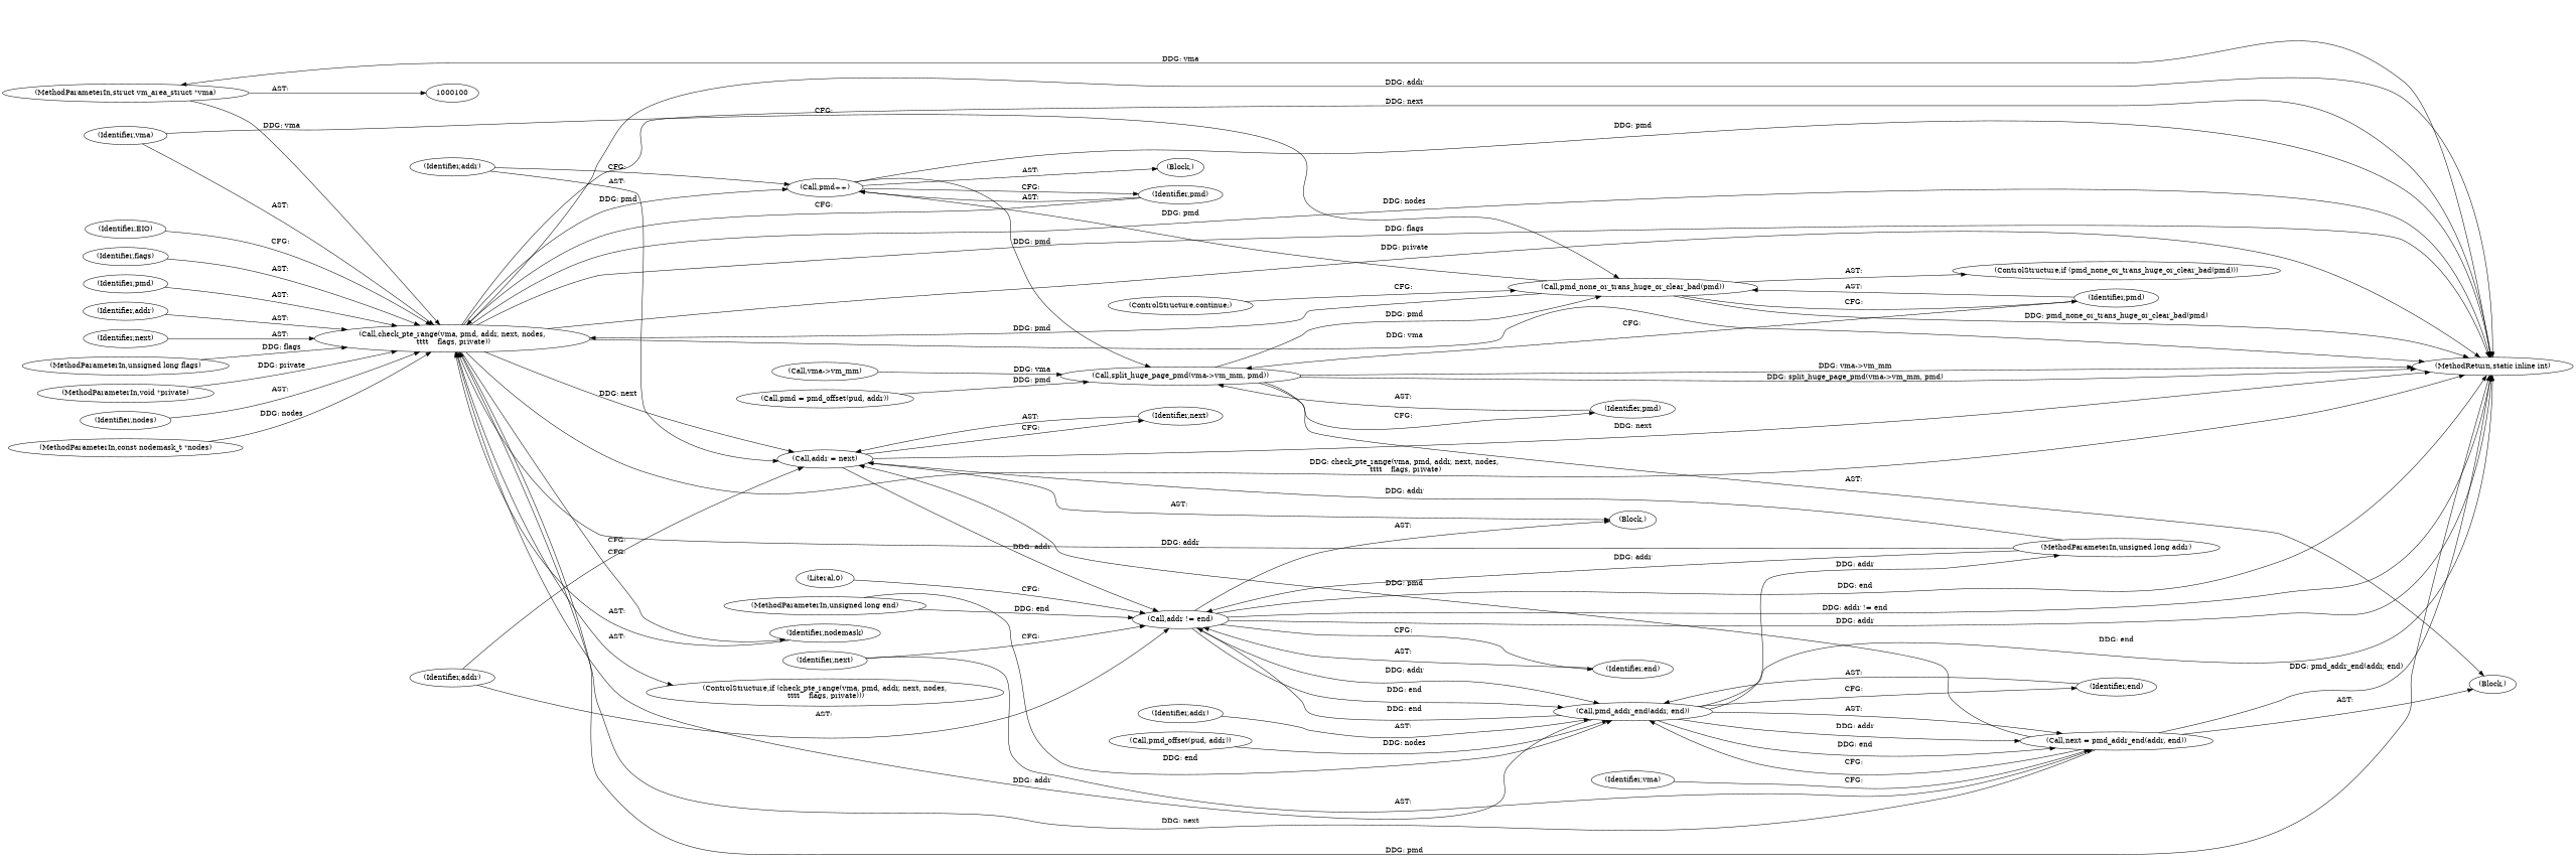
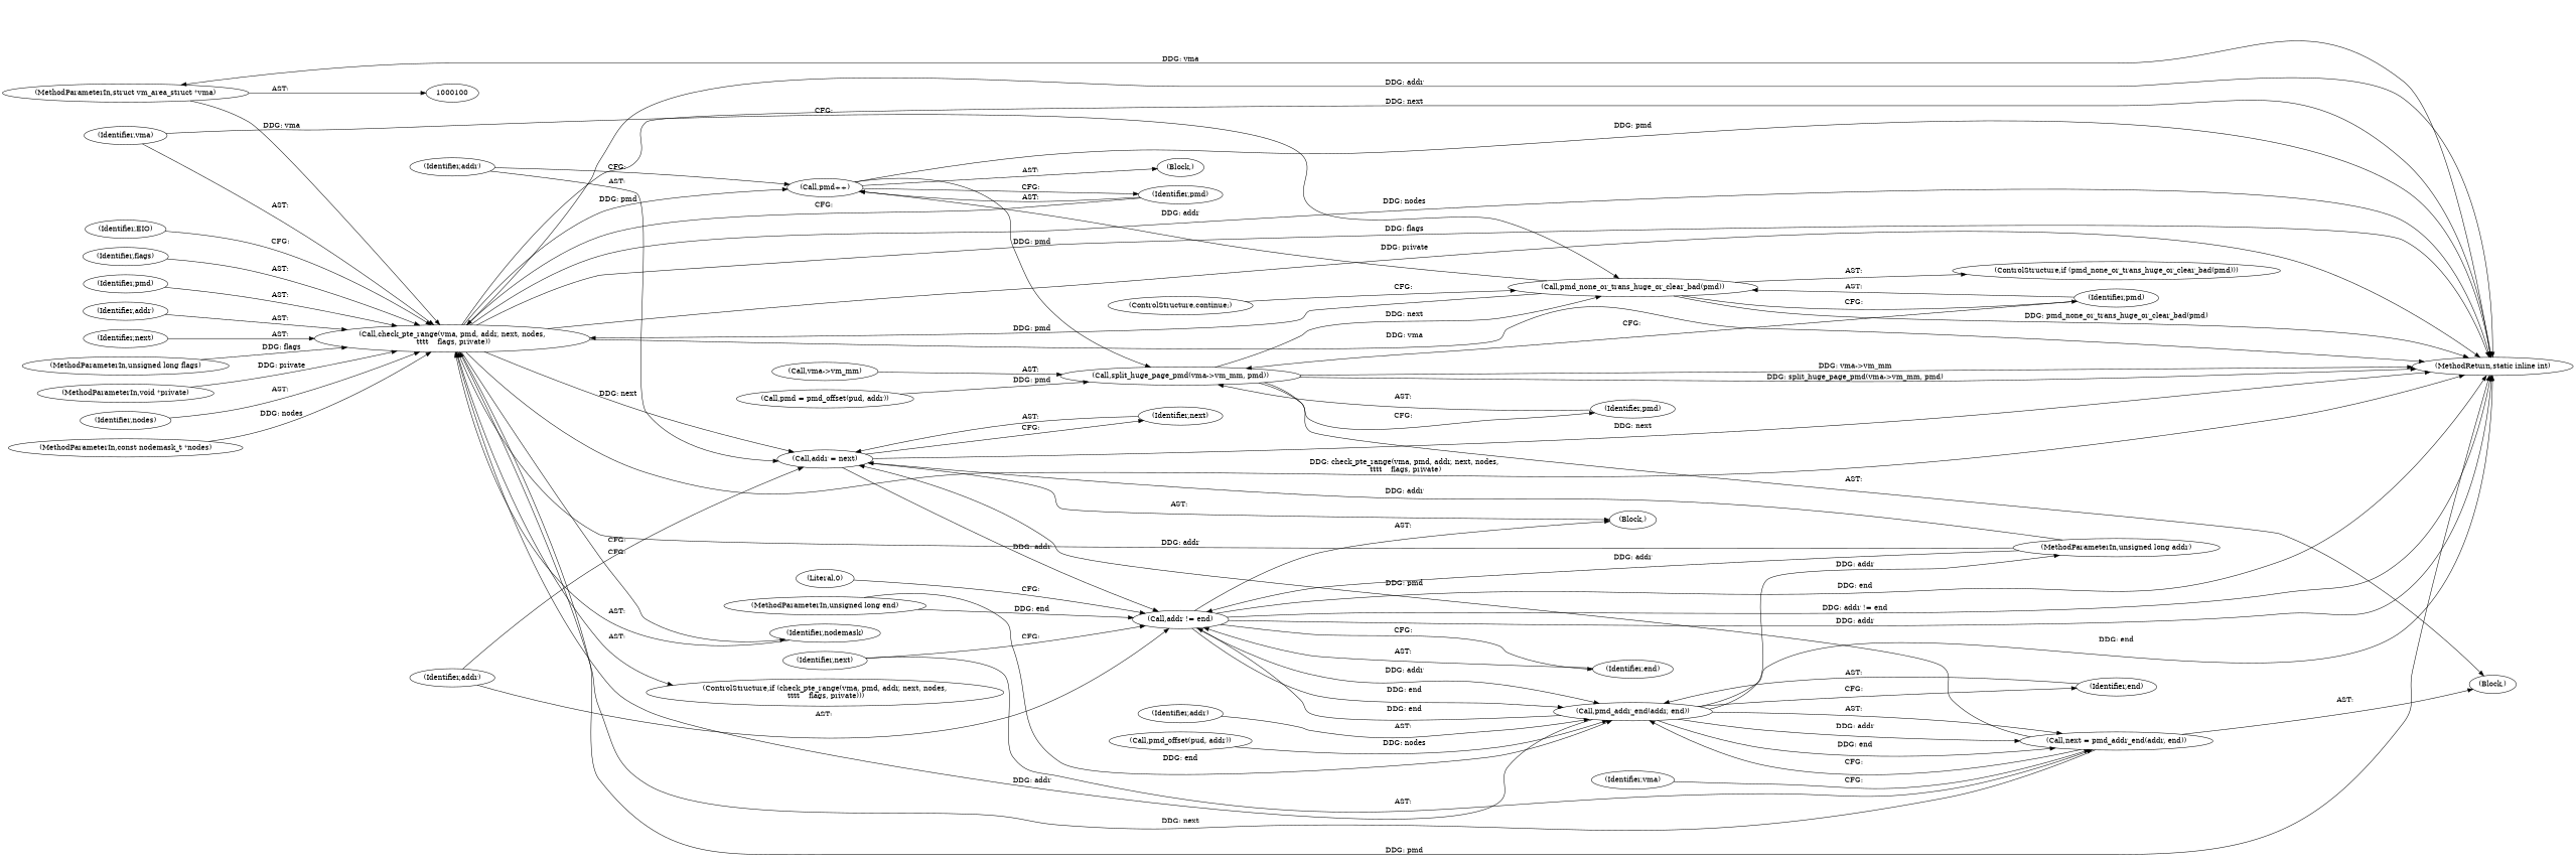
  digraph {
    rankdir=LR
    n1 [label="(MethodParameterIn,struct vm_area_struct *vma)"]
    n2 [label="(Call,check_pte_range(vma, pmd, addr, next, nodes,\n \t\t\t\t    flags, private))"]
    1000100
    n4 [label="(MethodReturn,static inline int)"]
    n5 [label="(Call,pmd++)"]
    n6 [label="(Call,addr = next)"]
    n7 [label="(Identifier,nodemask)"]
    n8 [label="(ControlStructure,if (check_pte_range(vma, pmd, addr, next, nodes,\n \t\t\t\t    flags, private)))"]
    n9 [label="(Call,split_huge_page_pmd(vma->vm_mm, pmd))"]
    n10 [label="(Identifier,pmd)"]
    n11 [label="(Block,)"]
    n12 [label="(Call,addr != end)"]
    n13 [label="(Identifier,next)"]
    n14 [label="(Block,)"]
    n15 [label="(Call,pmd_none_or_trans_huge_or_clear_bad(pmd))"]
    n16 [label="(Block,)"]
    n17 [label="(Identifier,pmd)"]
    n18 [label="(Identifier,pmd)"]
    n19 [label="(ControlStructure,if (pmd_none_or_trans_huge_or_clear_bad(pmd)))"]
    n20 [label="(Call,pmd_addr_end(addr, end))"]
    n21 [label="(Identifier,end)"]
    n22 [label="(Call,next = pmd_addr_end(addr, end))"]
    n23 [label="(Identifier,end)"]
    n24 [label="(MethodParameterIn,unsigned long addr)"]
    n25 [label="(Identifier,EIO)"]
    n26 [label="(Identifier,vma)"]
    n27 [label="(Identifier,next)"]
    n28 [label="(Identifier,addr)"]
    n29 [label="(Identifier,flags)"]
    n30 [label="(Call,vma->vm_mm)"]
    n31 [label="(MethodParameterIn,unsigned long end)"]
    n32 [label="(Call,pmd = pmd_offset(pud, addr))"]
    n33 [label="(ControlStructure,continue;)"]
    n34 [label="(Identifier,addr)"]
    n35 [label="(Identifier,pmd)"]
    n36 [label="(Identifier,addr)"]
    n37 [label="(Identifier,next)"]
    n38 [label="(Identifier,vma)"]
    n39 [label="(Literal,0)"]
    n40 [label="(MethodParameterIn,const nodemask_t *nodes)"]
    n41 [label="(MethodParameterIn,unsigned long flags)"]
    n42 [label="(Identifier,addr)"]
    n43 [label="(MethodParameterIn,void *private)"]
    n44 [label="(Identifier,nodes)"]
    n45 [label="(Call,pmd_offset(pud, addr))"]
    n1 -> n2 [label="DDG: vma"]
    n1 -> 1000100 [label="AST: "]
    n2 -> n4 [label="DDG: nodes"]
    n2 -> n4 [label="DDG: flags"]
    n2 -> n4 [label="DDG: private"]
    n2 -> n4 [label="DDG: vma"]
    n2 -> n4 [label="DDG: check_pte_range(vma, pmd, addr, next, nodes,\n \t\t\t\t    flags, private)"]
    n2 -> n4 [label="DDG: pmd"]
    n2 -> n4 [label="DDG: addr"]
    n2 -> n4 [label="DDG: next"]
    n2 -> n5 [label="DDG: pmd"]
    n2 -> n6 [label="DDG: next"]
    n2 -> n7 [label="CFG: "]
    n2 -> n8 [label="AST: "]
    n4 -> n1 [label="DDG: vma"]
    n5 -> n4 [label="DDG: pmd"]
    n5 -> n9 [label="DDG: pmd"]
    n5 -> n10 [label="CFG: "]
    n5 -> n11 [label="AST: "]
    n6 -> n4 [label="DDG: next"]
    n6 -> n12 [label="DDG: addr"]
    n6 -> n13 [label="CFG: "]
    n6 -> n14 [label="AST: "]
    n7 -> n2 [label="AST: "]
    n9 -> n4 [label="DDG: vma->vm_mm"]
    n9 -> n4 [label="DDG: split_huge_page_pmd(vma->vm_mm, pmd)"]
-   n9 -> n15 [label="DDG: pmd"]
+   n9 -> n15 [label="DDG: next"]
    n9 -> n16 [label="AST: "]
    n9 -> n17 [label="CFG: "]
    n10 -> n2 [label="CFG: "]
    n10 -> n5 [label="AST: "]
    n12 -> n4 [label="DDG: end"]
    n12 -> n4 [label="DDG: addr != end"]
    n12 -> n4 [label="DDG: addr"]
    n12 -> n14 [label="AST: "]
    n12 -> n20 [label="DDG: addr"]
    n12 -> n20 [label="DDG: end"]
    n12 -> n21 [label="CFG: "]
    n13 -> n6 [label="AST: "]
    n15 -> n2 [label="DDG: pmd"]
    n15 -> n4 [label="DDG: pmd_none_or_trans_huge_or_clear_bad(pmd)"]
-   n15 -> n5 [label="DDG: pmd"]
+   n15 -> n5 [label="DDG: addr"]
    n15 -> n18 [label="CFG: "]
    n15 -> n19 [label="AST: "]
    n17 -> n9 [label="AST: "]
    n18 -> n9 [label="CFG: "]
    n18 -> n15 [label="AST: "]
    n20 -> n2 [label="DDG: addr"]
    n20 -> n4 [label="DDG: end"]
    n20 -> n12 [label="DDG: end"]
    n20 -> n22 [label="AST: "]
    n20 -> n22 [label="DDG: addr"]
    n20 -> n22 [label="DDG: end"]
    n20 -> n23 [label="CFG: "]
    n20 -> n24 [label="DDG: addr"]
    n21 -> n12 [label="AST: "]
    n22 -> n2 [label="DDG: next"]
-   n22 -> n4 [label="DDG: pmd_addr_end(addr, end)"]
    n22 -> n6 [label="DDG: pmd"]
    n22 -> n16 [label="AST: "]
    n22 -> n20 [label="CFG: "]
    n23 -> n20 [label="AST: "]
    n24 -> n2 [label="DDG: addr"]
    n24 -> n6 [label="DDG: addr"]
    n24 -> n12 [label="DDG: addr"]
    n25 -> n2 [label="CFG: "]
    n26 -> n22 [label="CFG: "]
    n27 -> n12 [label="CFG: "]
    n27 -> n22 [label="AST: "]
    n28 -> n6 [label="CFG: "]
    n28 -> n12 [label="AST: "]
    n29 -> n2 [label="AST: "]
-   n30 -> n9 [label="DDG: vma"]
+   n30 -> n9 [label="AST: "]
    n31 -> n12 [label="DDG: end"]
    n31 -> n20 [label="DDG: end"]
    n32 -> n9 [label="DDG: pmd"]
    n33 -> n15 [label="CFG: "]
    n34 -> n5 [label="CFG: "]
    n34 -> n6 [label="AST: "]
    n35 -> n2 [label="AST: "]
    n36 -> n2 [label="AST: "]
    n37 -> n2 [label="AST: "]
    n38 -> n2 [label="AST: "]
    n38 -> n15 [label="CFG: "]
    n39 -> n12 [label="CFG: "]
    n40 -> n2 [label="DDG: nodes"]
    n41 -> n2 [label="DDG: flags"]
    n42 -> n20 [label="AST: "]
    n43 -> n2 [label="DDG: private"]
    n44 -> n2 [label="AST: "]
    n45 -> n20 [label="DDG: nodes"]
  }
